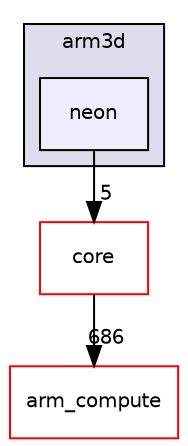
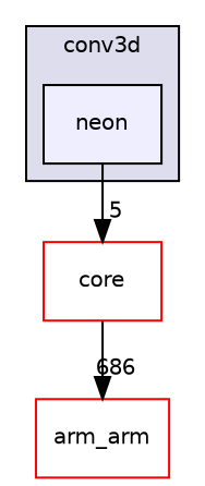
  digraph {
    compound=true
    node [fillcolor=white fontname=Helvetica fontsize=10 shape=box style=filled color=red]
    edge [labeldistance=1.5 labelfontname=Helvetica labelfontsize=10]
    n1 [fillcolor="#eeeeff" label=neon pencolor=black color=""]
    n2 [label=core]
-   n3 [label=arm_compute]
+   n3 [label=arm_arm]
    subgraph cluster_1 {
      bgcolor="#ddddee"
      fontname=Helvetica
      fontsize=10
-     label=arm3d
+     label=conv3d
      pencolor=black
      n1
    }
    n1 -> n2 [headlabel=5]
    n2 -> n3 [headlabel=686]
  }
